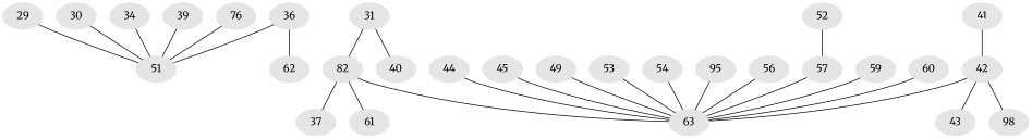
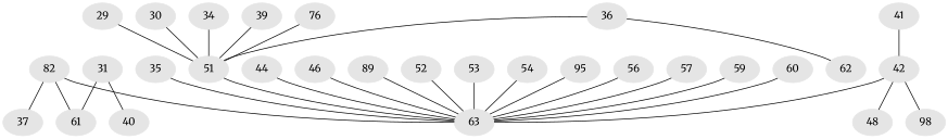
  graph {
    fontname=Merriweather
    node [color=gray90 fontname=Merriweather style=filled]
    edge [fontname=Merriweather]
    51 [super="+13+48"]
    63 [super="+28+33+24+50+6+26"]
    29
    30
    n5 [label=82 super="+22"]
    37
    61
    31
    40
    34
+   35
    36
    62
    39
    42 [super="+38+25"]
-   43
+   43 [label=48]
    n17 [label=98]
    41
    44
-   45
+   45 [label=46]
    n21 [label=76]
-   49
+   49 [label=89]
    52
    53
    54
    n26 [label=95]
    56
    57
    59
    60
+   51 -- 63
    29 -- 51
    30 -- 51
    n5 -- 63
    n5 -- 37
    n5 -- 61
-   31 -- n5
+   31 -- 61
    31 -- 40
    34 -- 51
+   35 -- 63
    36 -- 51
    36 -- 62
    39 -- 51
    42 -- 63
    42 -- 43
    42 -- n17
    41 -- 42
    44 -- 63
    45 -- 63
    n21 -- 51
    49 -- 63
-   52 -- 57
+   52 -- 63
    53 -- 63
    54 -- 63
    n26 -- 63
    56 -- 63
    57 -- 63
    59 -- 63
    60 -- 63
  }
